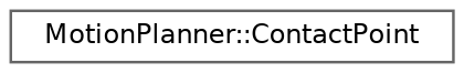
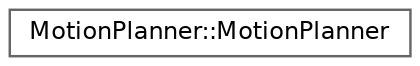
  digraph {
    rankdir=LR
-   n1 [color=grey40 fillcolor=white fontname=Helvetica fontsize=10 height=0.2 label="MotionPlanner::ContactPoint" shape=box style=filled width=0.4]
+   n1 [color=grey40 fillcolor=white fontname=Helvetica fontsize=10 height=0.2 label="MotionPlanner::MotionPlanner" shape=box style=filled width=0.4]
  }
